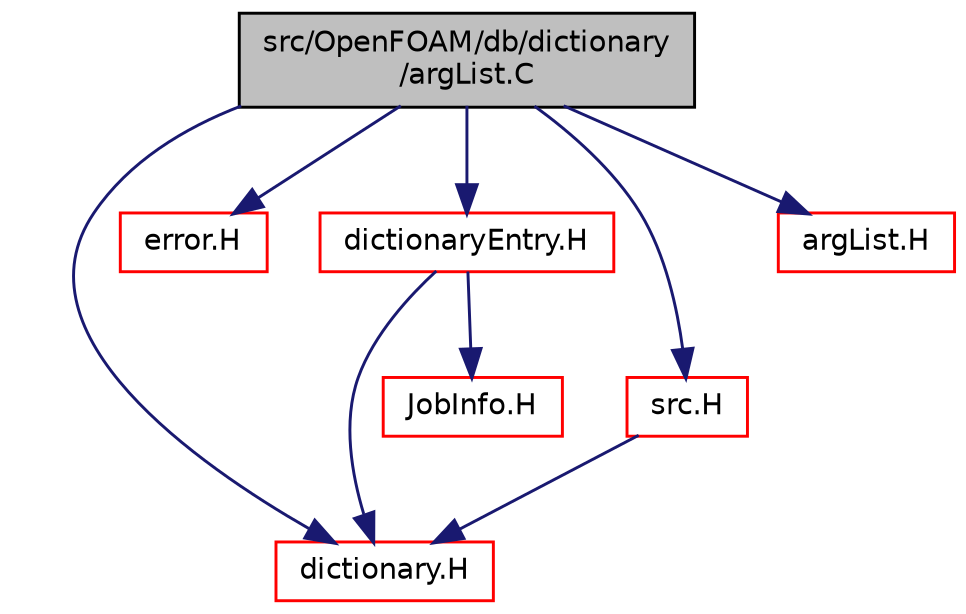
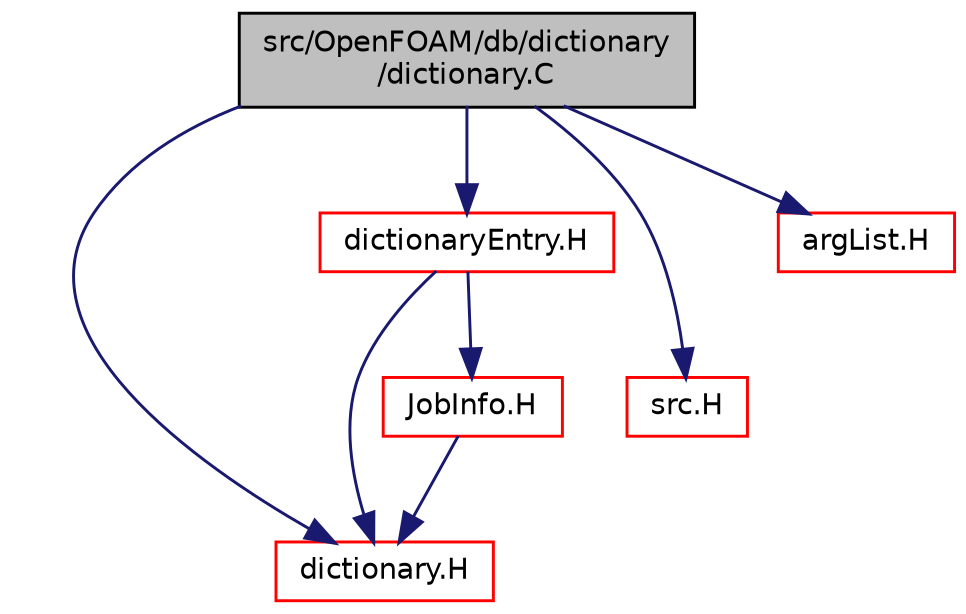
  digraph {
    node [color=red fontname=Helvetica fontsize=10 shape=record]
    edge [color=midnightblue fontname=Helvetica fontsize=10 labelfontname=Helvetica labelfontsize=10 style=solid]
-   n1 [color=black fillcolor=grey75 fontcolor=black height=0.2 label="src/OpenFOAM/db/dictionary\l/argList.C" style=filled width=0.4]
+   n1 [color=black fillcolor=grey75 fontcolor=black height=0.2 label="src/OpenFOAM/db/dictionary\l/dictionary.C" style=filled width=0.4]
    n2 [height=0.2 label="dictionary.H" width=0.4]
-   n3 [height=0.2 label="error.H" width=0.4]
    n4 [height=0.2 label="dictionaryEntry.H" width=0.4]
    n5 [height=0.2 label="src.H" width=0.4]
    n6 [height=0.2 label="argList.H" width=0.4]
    n7 [height=0.2 label="JobInfo.H" width=0.4]
    n1 -> n2
-   n1 -> n3
    n1 -> n4
    n1 -> n5
    n1 -> n6
    n4 -> n2
    n4 -> n7
-   n5 -> n2
+   n7 -> n2
  }
